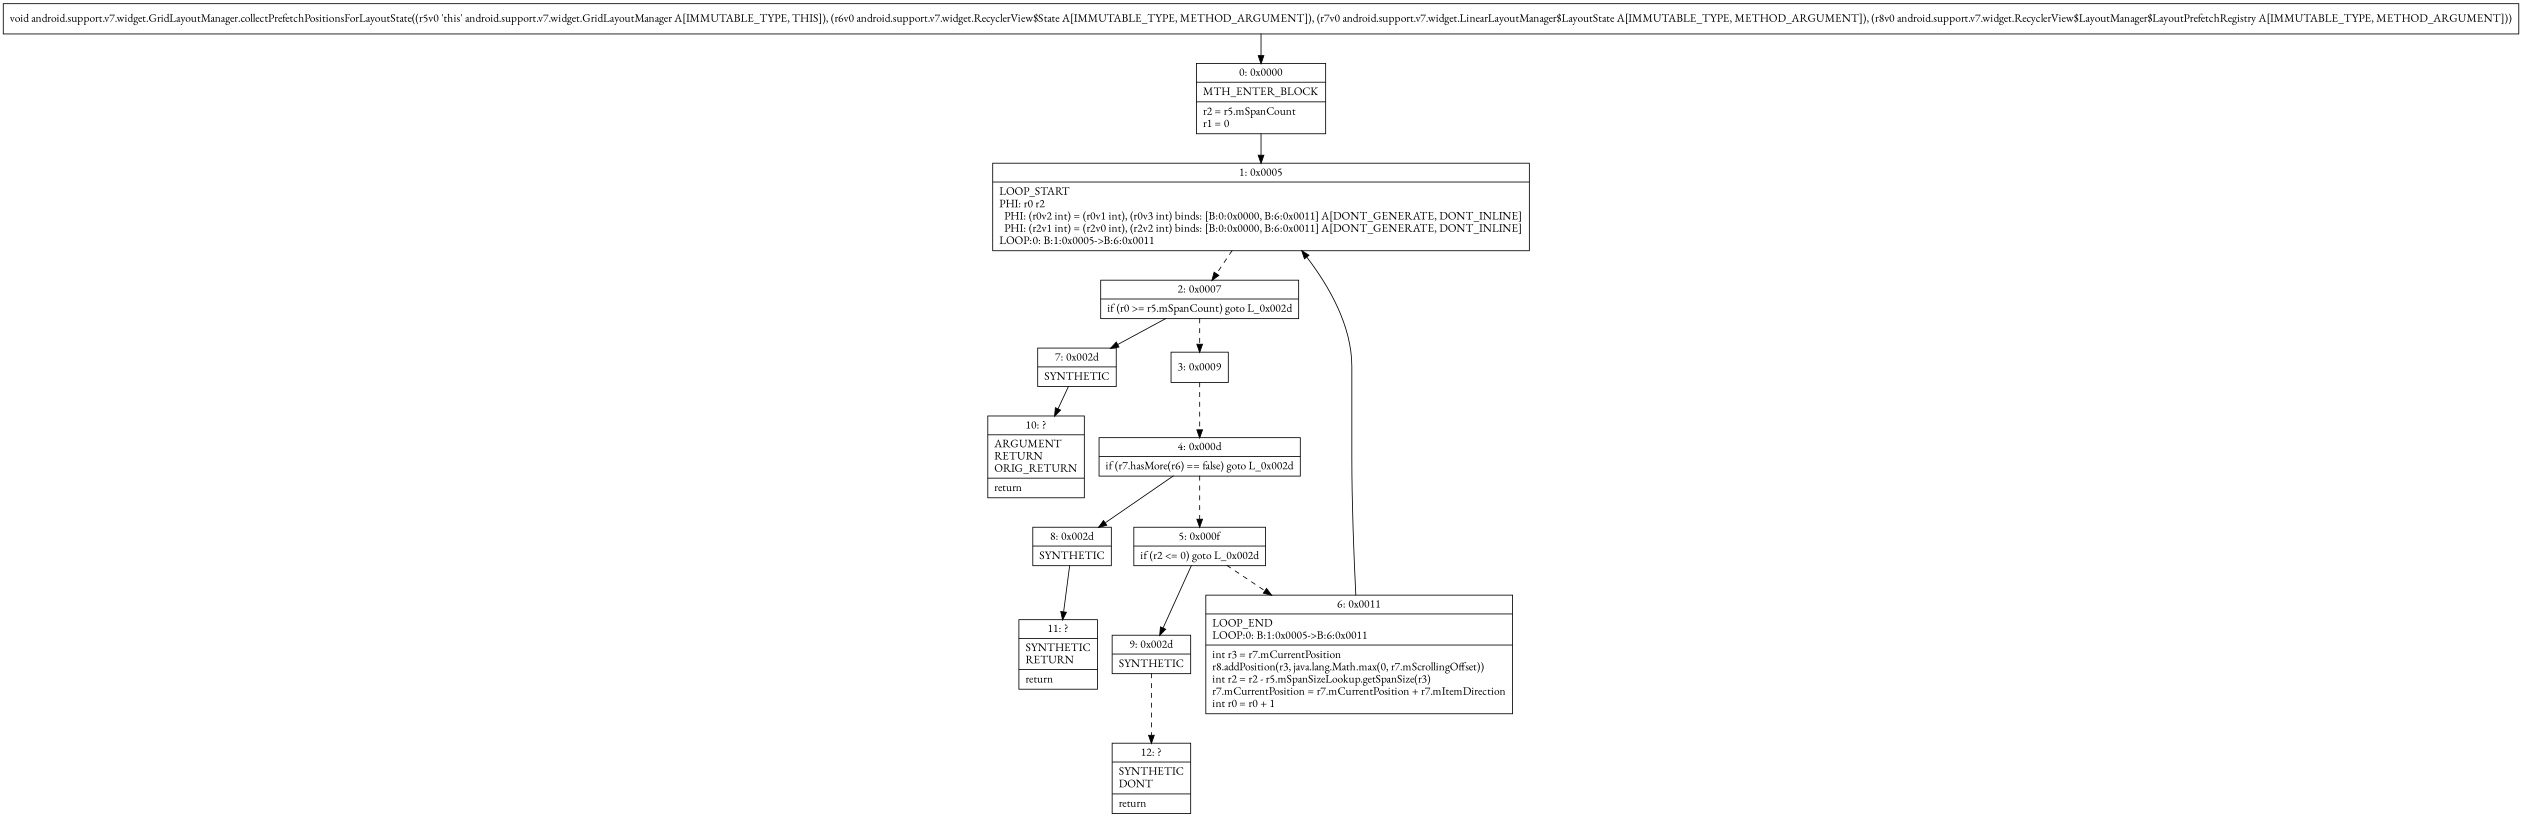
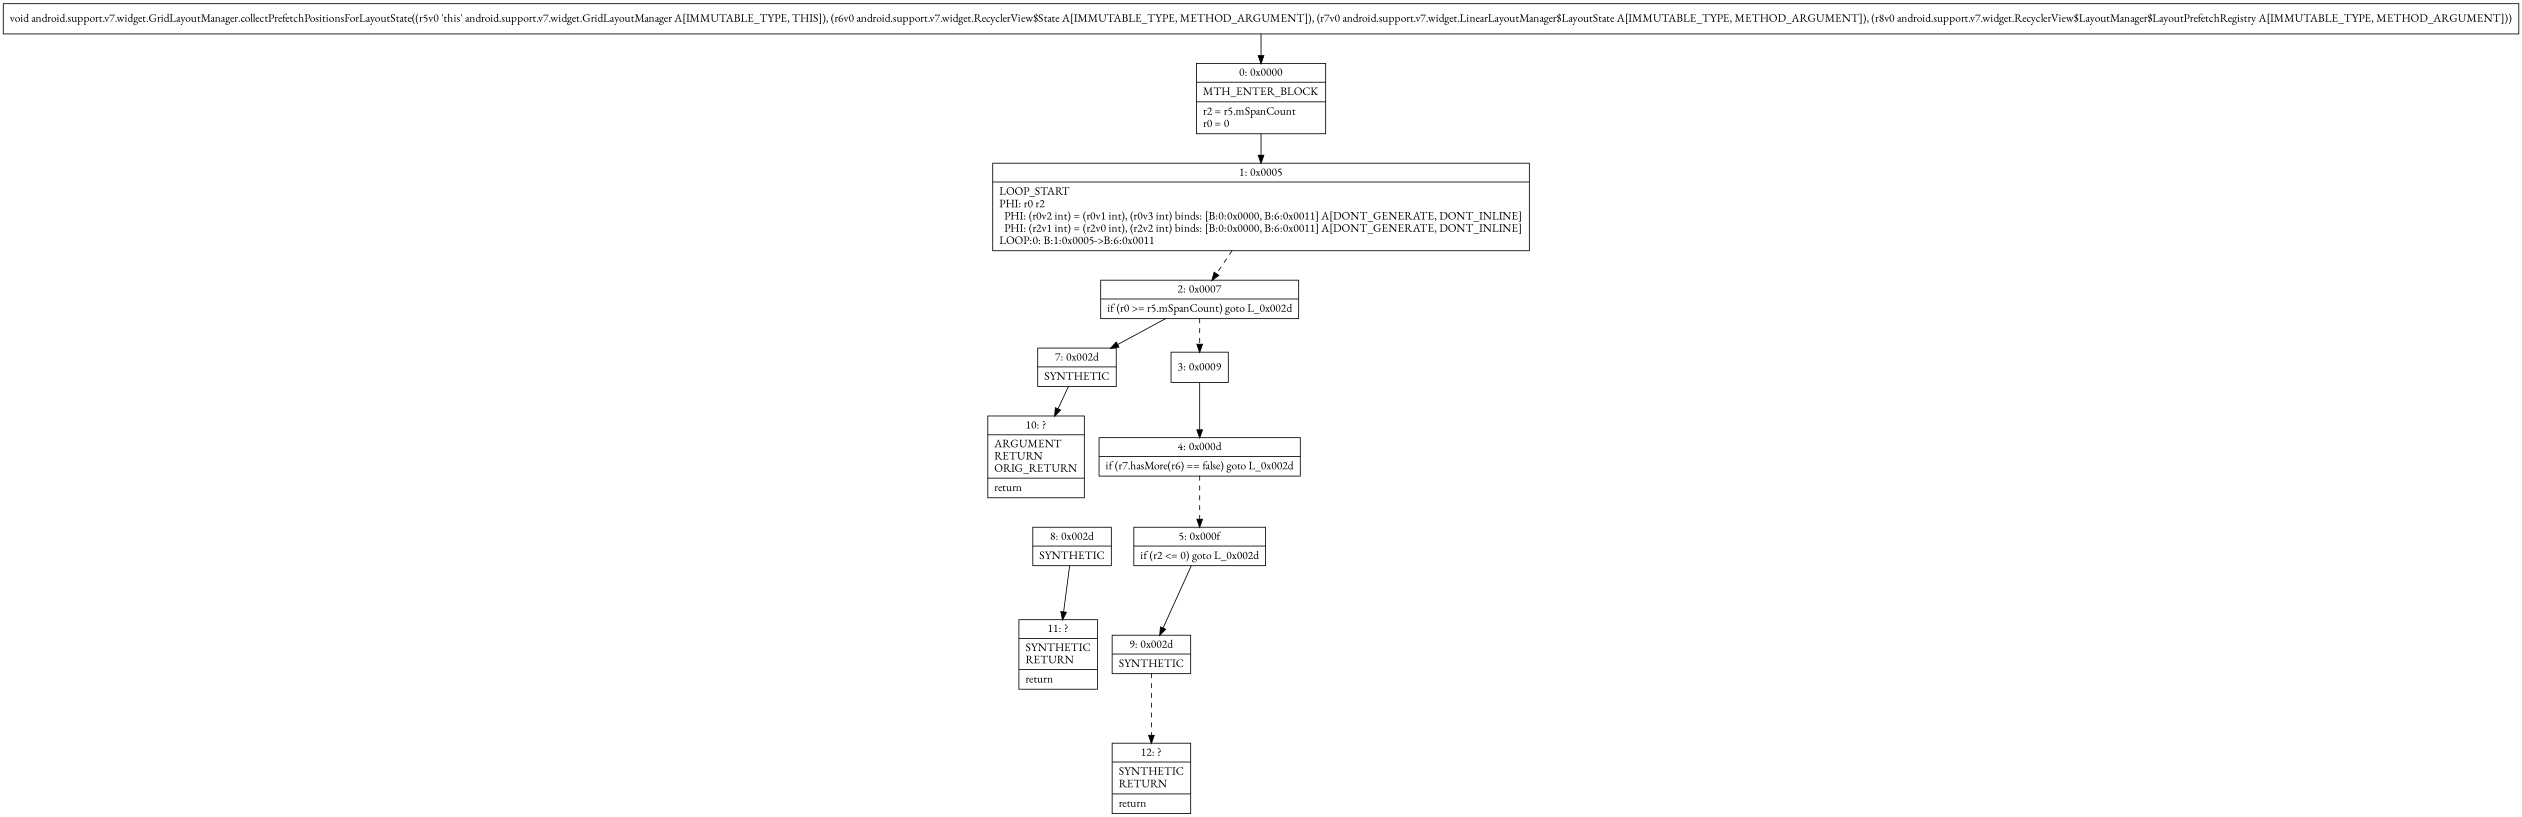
  digraph {
    fontname="EB Garamond"
    node [fontname="EB Garamond" shape=record]
    edge [fontname="EB Garamond"]
-   n1 [label="{0\:\ 0x0000|MTH_ENTER_BLOCK\l|r2 = r5.mSpanCount\lr1 = 0\l}"]
+   n1 [label="{0\:\ 0x0000|MTH_ENTER_BLOCK\l|r2 = r5.mSpanCount\lr0 = 0\l}"]
    n2 [label="{1\:\ 0x0005|LOOP_START\lPHI: r0 r2 \l  PHI: (r0v2 int) = (r0v1 int), (r0v3 int) binds: [B:0:0x0000, B:6:0x0011] A[DONT_GENERATE, DONT_INLINE]\l  PHI: (r2v1 int) = (r2v0 int), (r2v2 int) binds: [B:0:0x0000, B:6:0x0011] A[DONT_GENERATE, DONT_INLINE]\lLOOP:0: B:1:0x0005\-\>B:6:0x0011\l}"]
    n3 [label="{2\:\ 0x0007|if (r0 \>= r5.mSpanCount) goto L_0x002d\l}"]
    n4 [label="{3\:\ 0x0009}"]
    n5 [label="{7\:\ 0x002d|SYNTHETIC\l}"]
    n6 [label="{4\:\ 0x000d|if (r7.hasMore(r6) == false) goto L_0x002d\l}"]
    n7 [label="{10\:\ ?|ARGUMENT\lRETURN\lORIG_RETURN\l|return\l}"]
    n8 [label="{5\:\ 0x000f|if (r2 \<= 0) goto L_0x002d\l}"]
    n9 [label="{8\:\ 0x002d|SYNTHETIC\l}"]
-   n10 [label="{6\:\ 0x0011|LOOP_END\lLOOP:0: B:1:0x0005\-\>B:6:0x0011\l|int r3 = r7.mCurrentPosition\lr8.addPosition(r3, java.lang.Math.max(0, r7.mScrollingOffset))\lint r2 = r2 \- r5.mSpanSizeLookup.getSpanSize(r3)\lr7.mCurrentPosition = r7.mCurrentPosition + r7.mItemDirection\lint r0 = r0 + 1\l}"]
    n11 [label="{9\:\ 0x002d|SYNTHETIC\l}"]
    n12 [label="{11\:\ ?|SYNTHETIC\lRETURN\l|return\l}"]
-   n13 [label="{12\:\ ?|SYNTHETIC\lDONT\l|return\l}"]
+   n13 [label="{12\:\ ?|SYNTHETIC\lRETURN\l|return\l}"]
    n14 [label="{void android.support.v7.widget.GridLayoutManager.collectPrefetchPositionsForLayoutState((r5v0 'this' android.support.v7.widget.GridLayoutManager A[IMMUTABLE_TYPE, THIS]), (r6v0 android.support.v7.widget.RecyclerView$State A[IMMUTABLE_TYPE, METHOD_ARGUMENT]), (r7v0 android.support.v7.widget.LinearLayoutManager$LayoutState A[IMMUTABLE_TYPE, METHOD_ARGUMENT]), (r8v0 android.support.v7.widget.RecyclerView$LayoutManager$LayoutPrefetchRegistry A[IMMUTABLE_TYPE, METHOD_ARGUMENT])) }"]
    n1 -> n2
    n2 -> n3 [style=dashed]
    n3 -> n4 [style=dashed]
    n3 -> n5
-   n4 -> n6 [style=dashed]
+   n4 -> n6
    n5 -> n7
    n6 -> n8 [style=dashed]
-   n6 -> n9
-   n8 -> n10 [style=dashed]
    n8 -> n11
    n9 -> n12
-   n10 -> n2
    n11 -> n13 [style=dashed]
    n14 -> n1
  }
